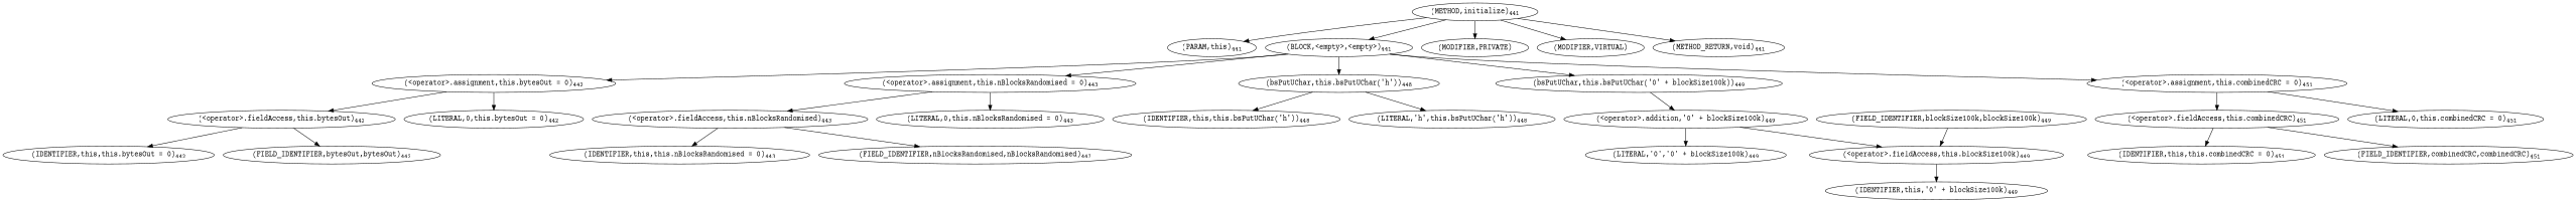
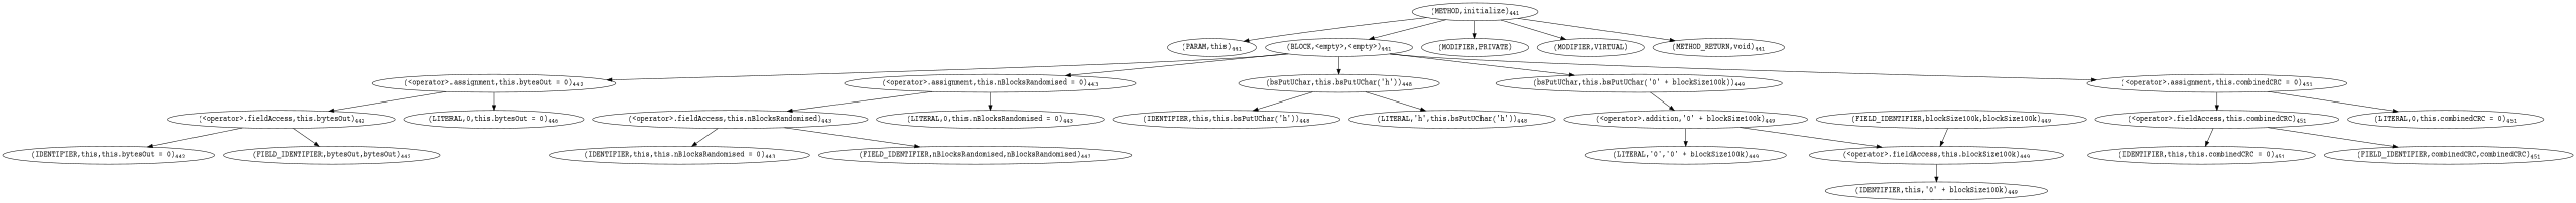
  digraph {
    fontname="Courier Prime"
    node [fontname="Courier Prime"]
    edge [fontname="Courier Prime"]
    n1 [label=<(METHOD,initialize)<SUB>441</SUB>>]
    n2 [label=<(PARAM,this)<SUB>441</SUB>>]
    n3 [label=<(BLOCK,&lt;empty&gt;,&lt;empty&gt;)<SUB>441</SUB>>]
    n4 [label=<(MODIFIER,PRIVATE)>]
    n5 [label=<(MODIFIER,VIRTUAL)>]
    n6 [label=<(METHOD_RETURN,void)<SUB>441</SUB>>]
    n7 [label=<(&lt;operator&gt;.assignment,this.bytesOut = 0)<SUB>442</SUB>>]
    n8 [label=<(&lt;operator&gt;.assignment,this.nBlocksRandomised = 0)<SUB>443</SUB>>]
    n9 [label=<(bsPutUChar,this.bsPutUChar('h'))<SUB>448</SUB>>]
    n10 [label=<(bsPutUChar,this.bsPutUChar('0' + blockSize100k))<SUB>449</SUB>>]
    n11 [label=<(&lt;operator&gt;.assignment,this.combinedCRC = 0)<SUB>451</SUB>>]
    n12 [label=<(&lt;operator&gt;.fieldAccess,this.bytesOut)<SUB>442</SUB>>]
-   n13 [label=<(LITERAL,0,this.bytesOut = 0)<SUB>442</SUB>>]
+   n13 [label=<(LITERAL,0,this.bytesOut = 0)<SUB>446</SUB>>]
    n14 [label=<(&lt;operator&gt;.fieldAccess,this.nBlocksRandomised)<SUB>443</SUB>>]
    n15 [label=<(LITERAL,0,this.nBlocksRandomised = 0)<SUB>443</SUB>>]
    n16 [label=<(IDENTIFIER,this,this.bsPutUChar('h'))<SUB>448</SUB>>]
    n17 [label=<(LITERAL,'h',this.bsPutUChar('h'))<SUB>448</SUB>>]
    n18 [label=<(&lt;operator&gt;.addition,'0' + blockSize100k)<SUB>449</SUB>>]
    n19 [label=<(&lt;operator&gt;.fieldAccess,this.combinedCRC)<SUB>451</SUB>>]
    n20 [label=<(LITERAL,0,this.combinedCRC = 0)<SUB>451</SUB>>]
    n21 [label=<(IDENTIFIER,this,this.bytesOut = 0)<SUB>442</SUB>>]
    n22 [label=<(FIELD_IDENTIFIER,bytesOut,bytesOut)<SUB>442</SUB>>]
    n23 [label=<(IDENTIFIER,this,this.nBlocksRandomised = 0)<SUB>443</SUB>>]
    n24 [label=<(FIELD_IDENTIFIER,nBlocksRandomised,nBlocksRandomised)<SUB>443</SUB>>]
    n25 [label=<(LITERAL,'0','0' + blockSize100k)<SUB>449</SUB>>]
    n26 [label=<(&lt;operator&gt;.fieldAccess,this.blockSize100k)<SUB>449</SUB>>]
    n27 [label=<(IDENTIFIER,this,'0' + blockSize100k)<SUB>449</SUB>>]
    n28 [label=<(FIELD_IDENTIFIER,blockSize100k,blockSize100k)<SUB>449</SUB>>]
    n29 [label=<(IDENTIFIER,this,this.combinedCRC = 0)<SUB>451</SUB>>]
    n30 [label=<(FIELD_IDENTIFIER,combinedCRC,combinedCRC)<SUB>451</SUB>>]
    n1 -> n2
    n1 -> n3
    n1 -> n4
    n1 -> n5
    n1 -> n6
    n3 -> n7
    n3 -> n8
    n3 -> n9
    n3 -> n10
    n3 -> n11
    n7 -> n12
    n7 -> n13
    n8 -> n14
    n8 -> n15
    n9 -> n16
    n9 -> n17
    n10 -> n18
    n11 -> n19
    n11 -> n20
    n12 -> n21
    n12 -> n22
    n14 -> n23
    n14 -> n24
    n18 -> n25
    n18 -> n26
    n19 -> n29
    n19 -> n30
    n26 -> n27
    n28 -> n26
  }
